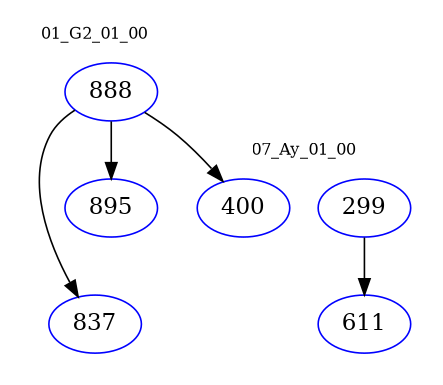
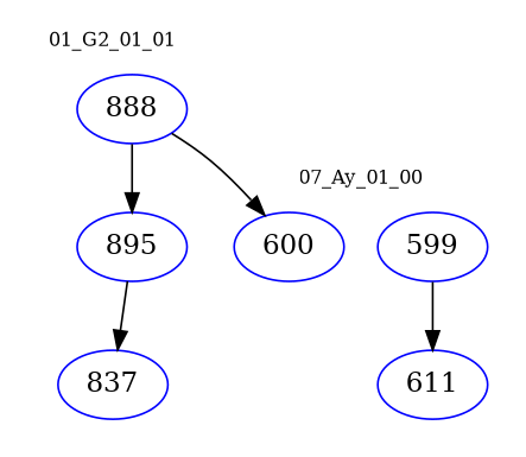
  digraph {
    node [color=blue]
    edge [color=black]
-   n1 [label=299]
-   n2 [label=400]
+   n1 [label=599]
+   n2 [label=600]
    n3 [label=611]
    n4 [label=888]
    n5 [label=837]
    n6 [label=895]
    subgraph cluster_1 {
      color=white
      fontsize=10
      label="07_Ay_01_00"
      n1
      n2
      n3
    }
    subgraph cluster_2 {
      color=white
      fontsize=10
-     label="01_G2_01_00"
+     label="01_G2_01_01"
      n4
      n5
      n6
    }
    n1 -> n3
    n4 -> n2
-   n4 -> n5
+   n6 -> n5
    n4 -> n6
  }
